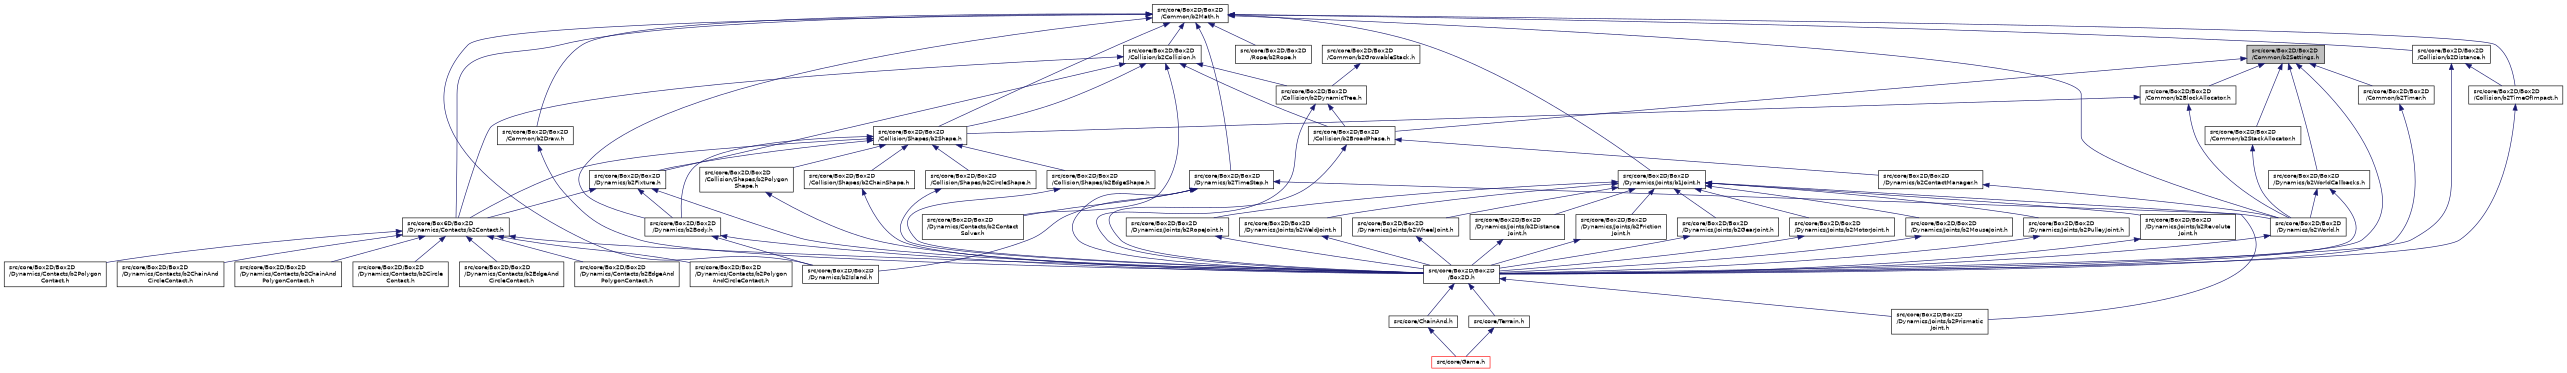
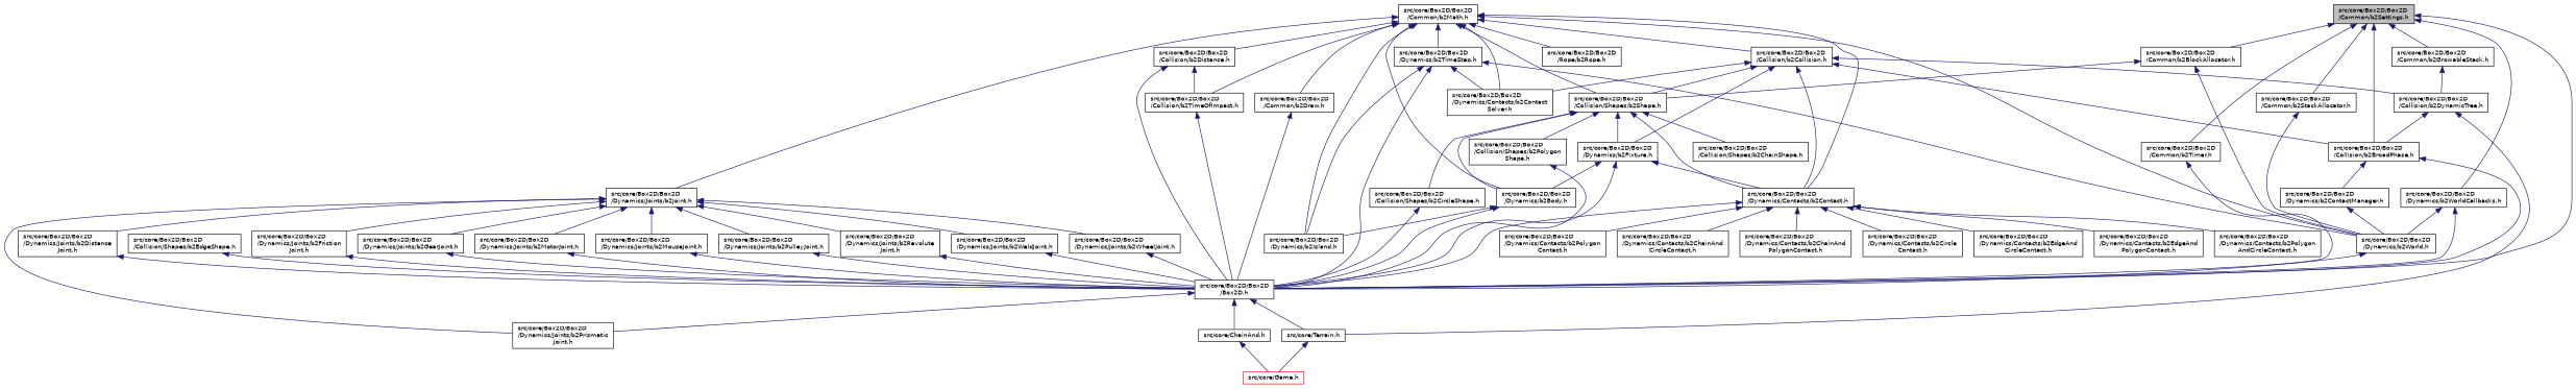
  digraph {
    node [color=black fillcolor=white fontname=Helvetica fontsize=10 shape=record style=filled]
    edge [color=midnightblue dir=back fontname=Helvetica fontsize=10 labelfontname=Helvetica labelfontsize=10 style=solid]
    n1 [fillcolor=grey75 fontcolor=black height=0.2 label="src/core/Box2D/Box2D\l/Common/b2Settings.h" width=0.4]
    n2 [height=0.2 label="src/core/Box2D/Box2D\l/Box2D.h" width=0.4]
    n3 [height=0.2 label="src/core/Box2D/Box2D\l/Collision/b2BroadPhase.h" width=0.4]
    n4 [height=0.2 label="src/core/Box2D/Box2D\l/Common/b2BlockAllocator.h" width=0.4]
    n5 [height=0.2 label="src/core/Box2D/Box2D\l/Common/b2GrowableStack.h" width=0.4]
    n6 [height=0.2 label="src/core/Box2D/Box2D\l/Common/b2StackAllocator.h" width=0.4]
    n7 [height=0.2 label="src/core/Box2D/Box2D\l/Common/b2Timer.h" width=0.4]
    n8 [height=0.2 label="src/core/Box2D/Box2D\l/Dynamics/b2WorldCallbacks.h" width=0.4]
    n9 [height=0.2 label="src/core/ChainAnd.h" width=0.4]
    n10 [height=0.2 label="src/core/Terrain.h" width=0.4]
    n11 [height=0.2 label="src/core/Box2D/Box2D\l/Dynamics/Joints/b2Prismatic\lJoint.h" width=0.4]
    n12 [height=0.2 label="src/core/Box2D/Box2D\l/Dynamics/b2ContactManager.h" width=0.4]
    n13 [height=0.2 label="src/core/Box2D/Box2D\l/Dynamics/b2World.h" width=0.4]
    n14 [height=0.2 label="src/core/Box2D/Box2D\l/Collision/Shapes/b2Shape.h" width=0.4]
    n15 [height=0.2 label="src/core/Box2D/Box2D\l/Collision/b2DynamicTree.h" width=0.4]
    n16 [height=0.2 label="src/core/Box2D/Box2D\l/Common/b2Math.h" width=0.4]
    n17 [height=0.2 label="src/core/Box2D/Box2D\l/Dynamics/b2Body.h" width=0.4]
-   n18 [height=0.2 label="src/core/Box6D/Box2D\l/Dynamics/Contacts/b2Contact.h" width=0.4]
+   n18 [height=0.2 label="src/core/Box2D/Box2D\l/Dynamics/Contacts/b2Contact.h" width=0.4]
    n19 [height=0.2 label="src/core/Box2D/Box2D\l/Dynamics/b2Island.h" width=0.4]
    n20 [height=0.2 label="src/core/Box2D/Box2D\l/Collision/b2Collision.h" width=0.4]
    n21 [height=0.2 label="src/core/Box2D/Box2D\l/Dynamics/Contacts/b2Contact\lSolver.h" width=0.4]
    n22 [height=0.2 label="src/core/Box2D/Box2D\l/Collision/b2Distance.h" width=0.4]
    n23 [height=0.2 label="src/core/Box2D/Box2D\l/Collision/b2TimeOfImpact.h" width=0.4]
    n24 [height=0.2 label="src/core/Box2D/Box2D\l/Common/b2Draw.h" width=0.4]
    n25 [height=0.2 label="src/core/Box2D/Box2D\l/Dynamics/b2TimeStep.h" width=0.4]
-   n26 [height=0.2 label="src/core/Box2D/Box2D\l/Dynamics/Joints/b1Joint.h" width=0.4]
+   n26 [height=0.2 label="src/core/Box2D/Box2D\l/Dynamics/Joints/b2Joint.h" width=0.4]
    n27 [height=0.2 label="src/core/Box2D/Box2D\l/Rope/b2Rope.h" width=0.4]
    n28 [color=red height=0.2 label="src/core/Game.h" width=0.4]
    n29 [height=0.2 label="src/core/Box2D/Box2D\l/Collision/Shapes/b2ChainShape.h" width=0.4]
    n30 [height=0.2 label="src/core/Box2D/Box2D\l/Collision/Shapes/b2CircleShape.h" width=0.4]
    n31 [height=0.2 label="src/core/Box2D/Box2D\l/Collision/Shapes/b2EdgeShape.h" width=0.4]
    n32 [height=0.2 label="src/core/Box2D/Box2D\l/Collision/Shapes/b2Polygon\lShape.h" width=0.4]
    n33 [height=0.2 label="src/core/Box2D/Box2D\l/Dynamics/b2Fixture.h" width=0.4]
    n34 [height=0.2 label="src/core/Box2D/Box2D\l/Dynamics/Contacts/b2ChainAnd\lCircleContact.h" width=0.4]
    n35 [height=0.2 label="src/core/Box2D/Box2D\l/Dynamics/Contacts/b2ChainAnd\lPolygonContact.h" width=0.4]
    n36 [height=0.2 label="src/core/Box2D/Box2D\l/Dynamics/Contacts/b2Circle\lContact.h" width=0.4]
    n37 [height=0.2 label="src/core/Box2D/Box2D\l/Dynamics/Contacts/b2EdgeAnd\lCircleContact.h" width=0.4]
    n38 [height=0.2 label="src/core/Box2D/Box2D\l/Dynamics/Contacts/b2EdgeAnd\lPolygonContact.h" width=0.4]
    n39 [height=0.2 label="src/core/Box2D/Box2D\l/Dynamics/Contacts/b2Polygon\lAndCircleContact.h" width=0.4]
    n40 [height=0.2 label="src/core/Box2D/Box2D\l/Dynamics/Contacts/b2Polygon\lContact.h" width=0.4]
    n41 [height=0.2 label="src/core/Box2D/Box2D\l/Dynamics/Joints/b2Distance\lJoint.h" width=0.4]
    n42 [height=0.2 label="src/core/Box2D/Box2D\l/Dynamics/Joints/b2Friction\lJoint.h" width=0.4]
    n43 [height=0.2 label="src/core/Box2D/Box2D\l/Dynamics/Joints/b2GearJoint.h" width=0.4]
    n44 [height=0.2 label="src/core/Box2D/Box2D\l/Dynamics/Joints/b2MotorJoint.h" width=0.4]
    n45 [height=0.2 label="src/core/Box2D/Box2D\l/Dynamics/Joints/b2MouseJoint.h" width=0.4]
    n46 [height=0.2 label="src/core/Box2D/Box2D\l/Dynamics/Joints/b2PulleyJoint.h" width=0.4]
    n47 [height=0.2 label="src/core/Box2D/Box2D\l/Dynamics/Joints/b2Revolute\lJoint.h" width=0.4]
-   n48 [height=0.2 label="src/core/Box2D/Box2D\l/Dynamics/Joints/b2RopeJoint.h" width=0.4]
    n49 [height=0.2 label="src/core/Box2D/Box2D\l/Dynamics/Joints/b2WeldJoint.h" width=0.4]
    n50 [height=0.2 label="src/core/Box2D/Box2D\l/Dynamics/Joints/b2WheelJoint.h" width=0.4]
    n1 -> n2
    n1 -> n3
    n1 -> n4
+   n1 -> n5
    n1 -> n6
    n1 -> n7
    n1 -> n8
    n2 -> n9
    n2 -> n10
    n2 -> n11
    n3 -> n2
    n3 -> n12
    n4 -> n13
    n4 -> n14
    n5 -> n15
    n6 -> n13
    n7 -> n2
    n8 -> n2
    n8 -> n13
    n9 -> n28
    n10 -> n28
    n12 -> n13
    n13 -> n2
    n14 -> n17
    n14 -> n18
    n14 -> n29
    n14 -> n30
-   n14 -> n31
    n14 -> n32
    n14 -> n33
-   n15 -> n2
+   n15 -> n10
    n15 -> n3
    n16 -> n13
    n16 -> n14
    n16 -> n17
    n16 -> n18
    n16 -> n19
    n16 -> n20
+   n16 -> n21
    n16 -> n22
    n16 -> n23
    n16 -> n24
    n16 -> n25
    n16 -> n26
    n16 -> n27
    n17 -> n2
    n17 -> n19
    n18 -> n2
    n18 -> n34
    n18 -> n35
    n18 -> n36
    n18 -> n37
    n18 -> n38
    n18 -> n39
    n18 -> n40
    n20 -> n3
    n20 -> n14
    n20 -> n15
    n20 -> n18
    n20 -> n21
    n20 -> n33
    n22 -> n2
    n22 -> n23
    n23 -> n2
    n24 -> n2
    n25 -> n2
    n25 -> n13
    n25 -> n19
    n25 -> n21
    n26 -> n11
    n26 -> n41
    n26 -> n42
    n26 -> n43
    n26 -> n44
    n26 -> n45
    n26 -> n46
    n26 -> n47
-   n26 -> n48
    n26 -> n49
    n26 -> n50
-   n29 -> n2
    n30 -> n2
    n31 -> n2
    n32 -> n2
    n33 -> n2
    n33 -> n17
    n33 -> n18
    n41 -> n2
    n42 -> n2
    n43 -> n2
    n44 -> n2
    n45 -> n2
    n46 -> n2
    n47 -> n2
-   n48 -> n2
    n49 -> n2
    n50 -> n2
  }
